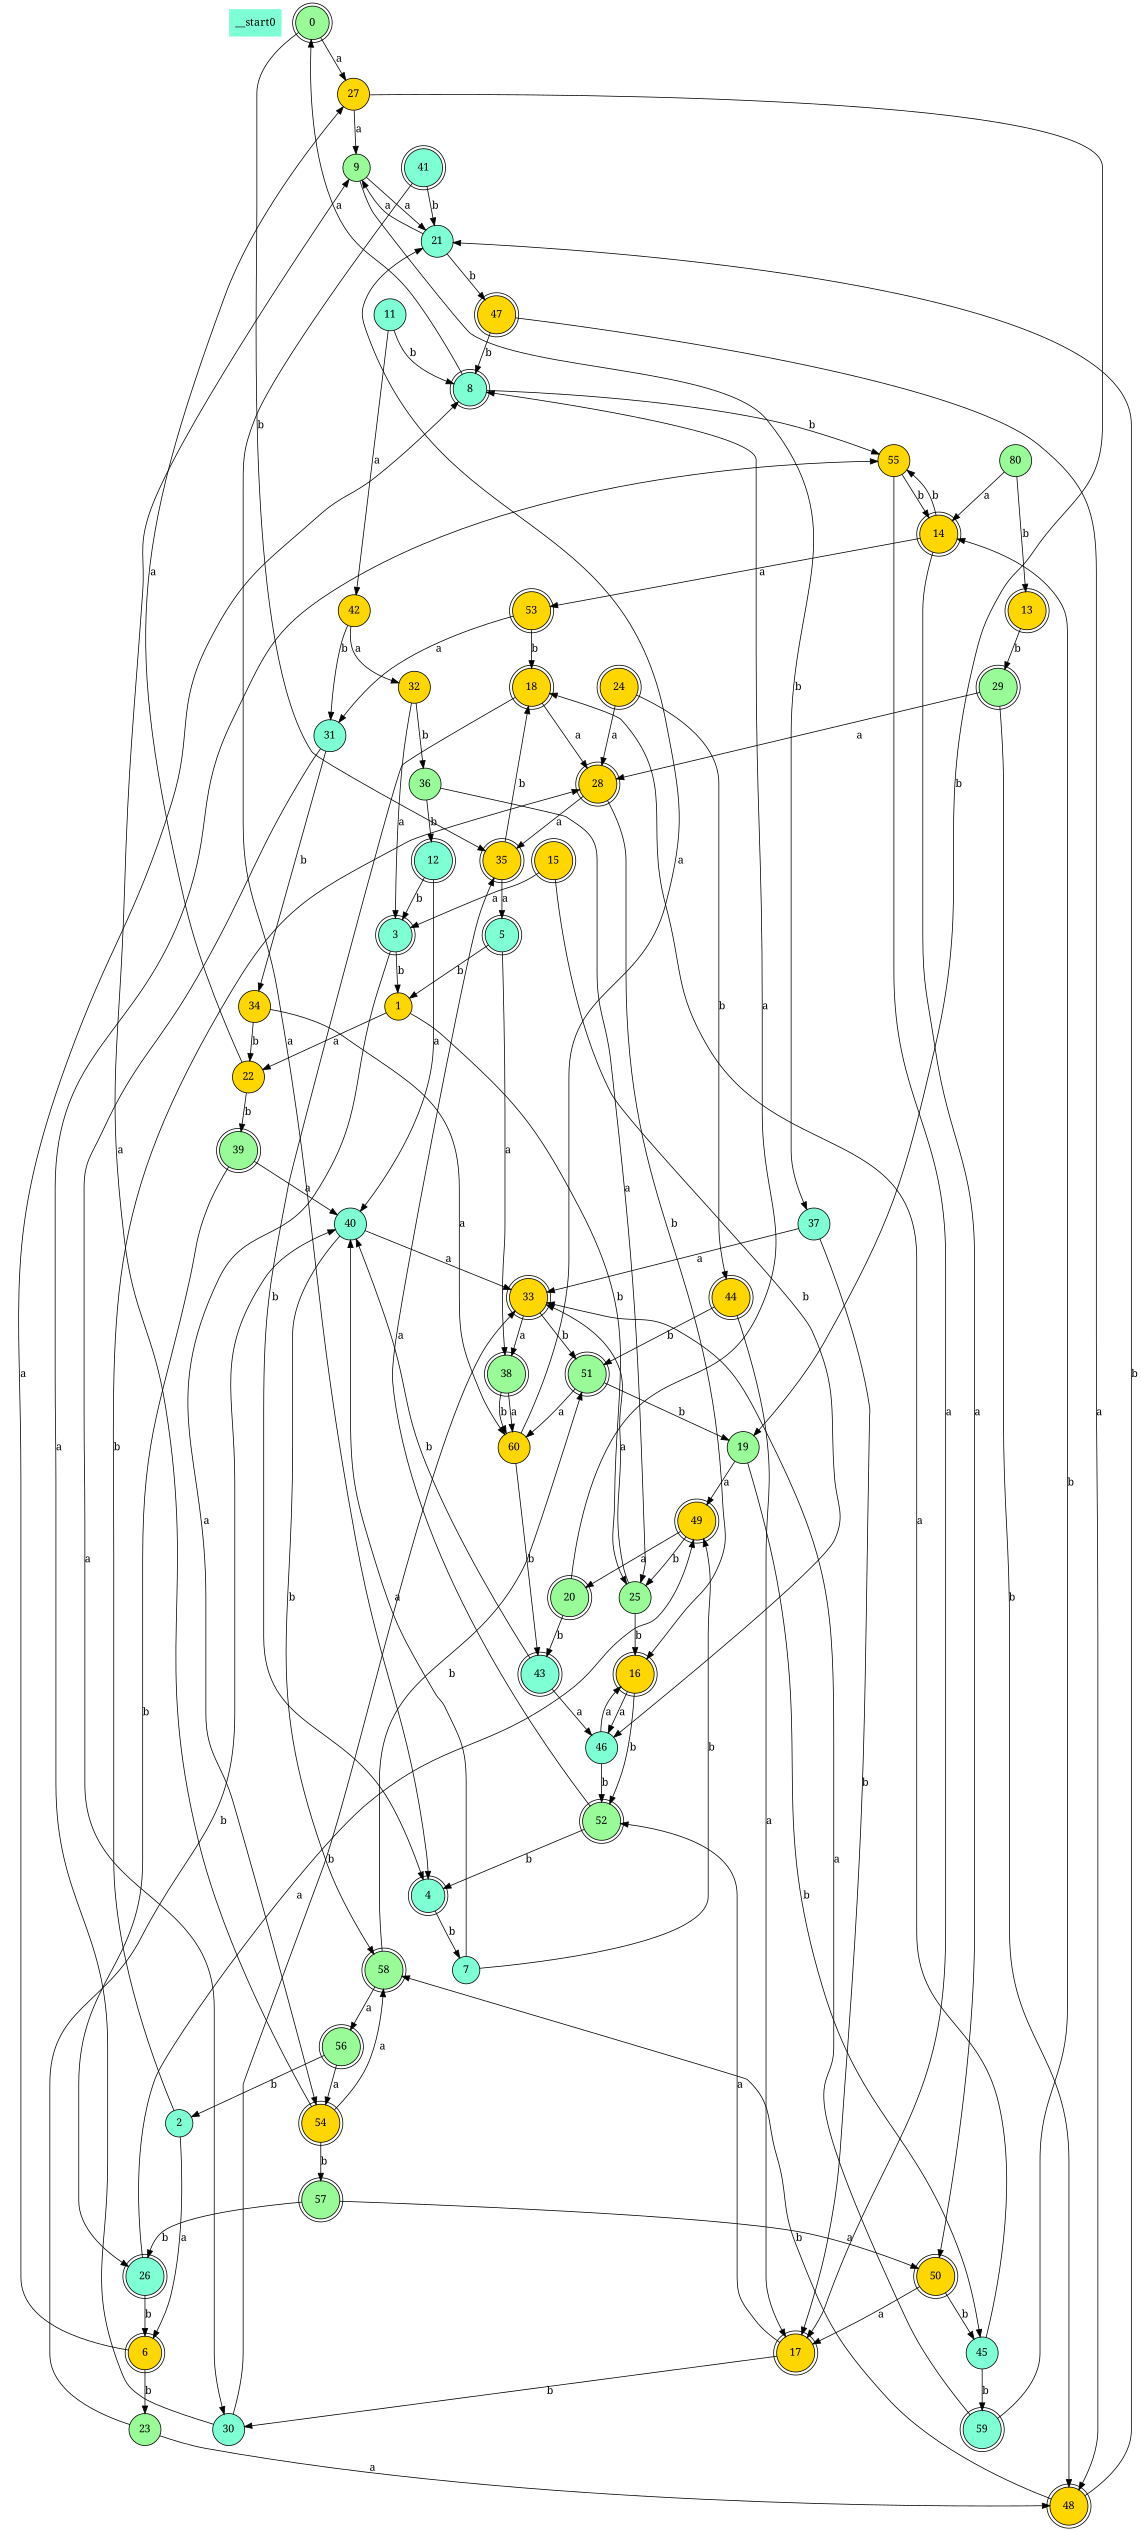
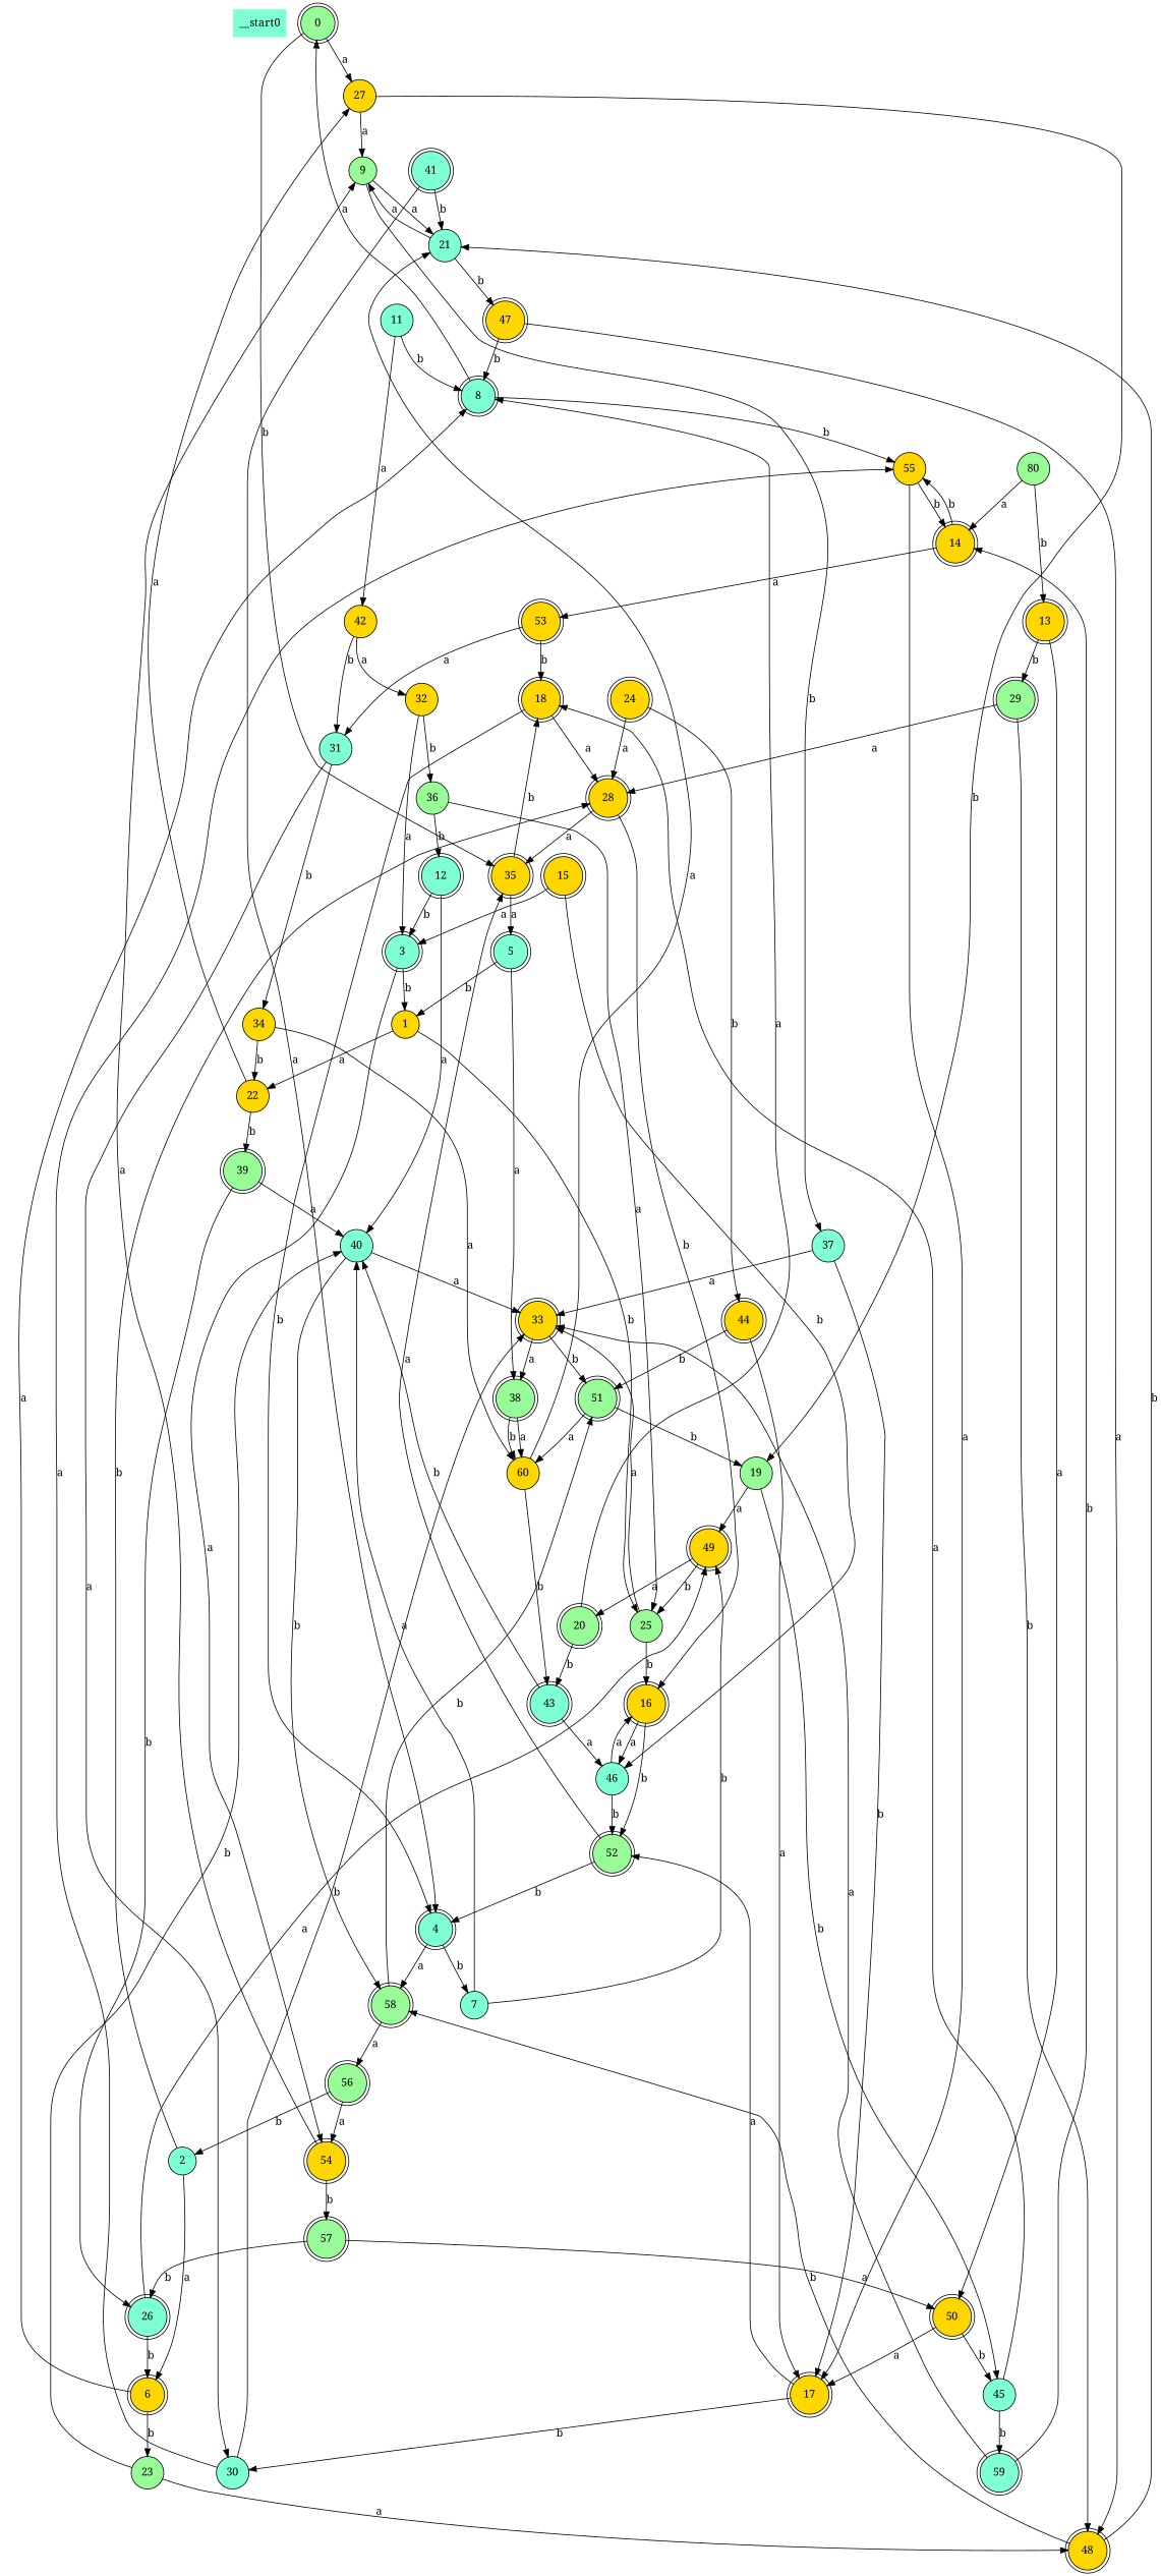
  digraph {
    fontname="Noto Serif"
    rankdir=TB
    node [fillcolor=gold fontname="Noto Serif" shape=doublecircle style="rounded,filled" color=black]
    edge [fontname="Noto Serif"]
    __start0 [fillcolor=aquamarine shape=none style=filled color=""]
    n2 [fillcolor=palegreen label=0]
    n3 [label=27 shape=circle style=filled]
    n4 [label=35]
    n5 [fillcolor=palegreen label=9 shape=circle style=filled]
    n6 [fillcolor=palegreen label=19 shape=circle style=filled]
    n7 [fillcolor=aquamarine label=5]
    n8 [label=18]
    n9 [label=1 shape=circle style=filled]
    n10 [label=22 shape=circle style=filled]
    n11 [fillcolor=palegreen label=25 shape=circle style=filled]
    n12 [fillcolor=palegreen label=39]
    n13 [label=16]
    n14 [label=33]
    n15 [fillcolor=aquamarine label=2 shape=circle style=filled]
    n16 [label=6]
    n17 [label=28]
    n18 [fillcolor=aquamarine label=8]
    n19 [fillcolor=palegreen label=23 shape=circle style=filled]
    n20 [fillcolor=aquamarine label=3]
    n21 [label=54]
    n22 [fillcolor=palegreen label=57]
    n23 [fillcolor=aquamarine label=4]
    n24 [fillcolor=aquamarine label=7 shape=circle style=filled]
    n25 [fillcolor=palegreen label=58]
    n26 [fillcolor=aquamarine label=40 shape=circle style=filled]
    n27 [label=49]
    n28 [fillcolor=palegreen label=51]
    n29 [fillcolor=palegreen label=56]
    n30 [fillcolor=palegreen label=38]
    n31 [label=60 shape=circle style=filled]
    n32 [label=55 shape=circle style=filled]
    n33 [label=48]
    n34 [fillcolor=palegreen label=20]
    n35 [label=14]
    n36 [label=17]
    n37 [fillcolor=aquamarine label=21 shape=circle style=filled]
    n38 [fillcolor=aquamarine label=37 shape=circle style=filled]
    n39 [label=47]
    n40 [fillcolor=palegreen label=80 shape=circle style=filled]
    n41 [label=13]
    n42 [fillcolor=palegreen label=29]
    n43 [label=50]
    n44 [label=53]
    n45 [fillcolor=aquamarine label=11 shape=circle style=filled]
    n46 [label=42 shape=circle style=filled]
    n47 [fillcolor=aquamarine label=31 shape=circle style=filled]
    n48 [label=32 shape=circle style=filled]
    n49 [fillcolor=aquamarine label=12]
    n50 [fillcolor=aquamarine label=45 shape=circle style=filled]
    n51 [label=15]
    n52 [fillcolor=aquamarine label=46 shape=circle style=filled]
    n53 [fillcolor=palegreen label=52]
    n54 [fillcolor=aquamarine label=30 shape=circle style=filled]
    n55 [fillcolor=aquamarine label=59]
    n56 [fillcolor=aquamarine label=43]
    n57 [fillcolor=aquamarine label=26]
    n58 [label=24]
    n59 [label=44]
    n60 [label=34 shape=circle style=filled]
    n61 [fillcolor=palegreen label=36 shape=circle style=filled]
    n62 [fillcolor=aquamarine label=41]
    n2 -> n3 [label=a]
    n2 -> n4 [label=b]
    n3 -> n5 [label=a]
    n3 -> n6 [label=b]
    n4 -> n7 [label=a]
    n4 -> n8 [label=b]
    n5 -> n37 [label=a]
    n5 -> n38 [label=b]
    n6 -> n27 [label=a]
    n6 -> n50 [label=b]
    n7 -> n9 [label=b]
    n7 -> n30 [label=a]
    n8 -> n17 [label=a]
    n8 -> n23 [label=b]
    n9 -> n10 [label=a]
    n9 -> n11 [label=b]
    n10 -> n3 [label=a]
    n10 -> n12 [label=b]
    n11 -> n13 [label=b]
    n11 -> n14 [label=a]
    n12 -> n26 [label=a]
    n12 -> n57 [label=b]
    n13 -> n52 [label=a]
    n13 -> n53 [label=b]
    n14 -> n28 [label=b]
    n14 -> n30 [label=a]
    n15 -> n16 [label=a]
    n15 -> n17 [label=b]
    n16 -> n18 [label=a]
    n16 -> n19 [label=b]
    n17 -> n4 [label=a]
    n17 -> n13 [label=b]
    n18 -> n2 [label=a]
    n18 -> n32 [label=b]
    n19 -> n26 [label=b]
    n19 -> n33 [label=a]
    n20 -> n9 [label=b]
    n20 -> n21 [label=a]
    n21 -> n5 [label=a]
    n21 -> n22 [label=b]
    n22 -> n43 [label=a]
    n22 -> n57 [label=b]
    n23 -> n24 [label=b]
-   n21 -> n25 [label=a]
+   n23 -> n25 [label=a]
    n24 -> n26 [label=a]
    n24 -> n27 [label=b]
    n25 -> n28 [label=b]
    n25 -> n29 [label=a]
    n26 -> n14 [label=a]
    n26 -> n25 [label=b]
    n27 -> n11 [label=b]
    n27 -> n34 [label=a]
    n28 -> n6 [label=b]
    n28 -> n31 [label=a]
    n29 -> n15 [label=b]
    n29 -> n21 [label=a]
    n30 -> n31 [label=a]
    n30 -> n31 [label=b]
    n31 -> n37 [label=a]
    n31 -> n56 [label=b]
    n32 -> n35 [label=b]
    n32 -> n36 [label=a]
    n33 -> n25 [label=b]
    n33 -> n37 [label=b]
    n34 -> n18 [label=a]
    n34 -> n56 [label=b]
    n35 -> n32 [label=b]
    n35 -> n44 [label=a]
    n36 -> n53 [label=a]
    n36 -> n54 [label=b]
    n37 -> n5 [label=a]
    n37 -> n39 [label=b]
    n38 -> n14 [label=a]
    n38 -> n36 [label=b]
    n39 -> n18 [label=b]
    n39 -> n33 [label=a]
    n40 -> n35 [label=a]
    n40 -> n41 [label=b]
    n41 -> n42 [label=b]
-   n35 -> n43 [label=a]
+   n41 -> n43 [label=a]
    n42 -> n17 [label=a]
    n42 -> n33 [label=b]
    n43 -> n36 [label=a]
    n43 -> n50 [label=b]
    n44 -> n8 [label=b]
    n44 -> n47 [label=a]
    n45 -> n18 [label=b]
    n45 -> n46 [label=a]
    n46 -> n47 [label=b]
    n46 -> n48 [label=a]
    n47 -> n54 [label=a]
    n47 -> n60 [label=b]
    n48 -> n20 [label=a]
    n48 -> n61 [label=b]
    n49 -> n20 [label=b]
    n49 -> n26 [label=a]
    n50 -> n8 [label=a]
    n50 -> n55 [label=b]
    n51 -> n20 [label=a]
    n51 -> n52 [label=b]
    n52 -> n13 [label=a]
    n52 -> n53 [label=b]
    n53 -> n4 [label=a]
    n53 -> n23 [label=b]
    n54 -> n14 [label=b]
    n54 -> n32 [label=a]
    n55 -> n14 [label=a]
    n55 -> n35 [label=b]
    n56 -> n26 [label=b]
    n56 -> n52 [label=a]
    n57 -> n16 [label=b]
    n57 -> n27 [label=a]
    n58 -> n17 [label=a]
    n58 -> n59 [label=b]
    n59 -> n28 [label=b]
    n59 -> n36 [label=a]
    n60 -> n10 [label=b]
    n60 -> n31 [label=a]
    n61 -> n11 [label=a]
    n61 -> n49 [label=b]
    n62 -> n23 [label=a]
    n62 -> n37 [label=b]
  }
